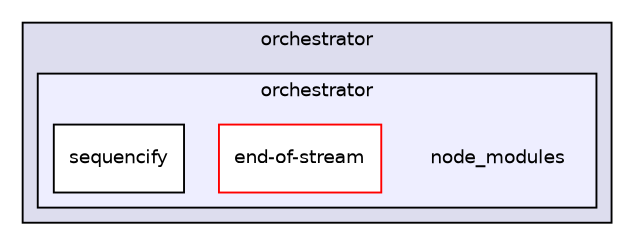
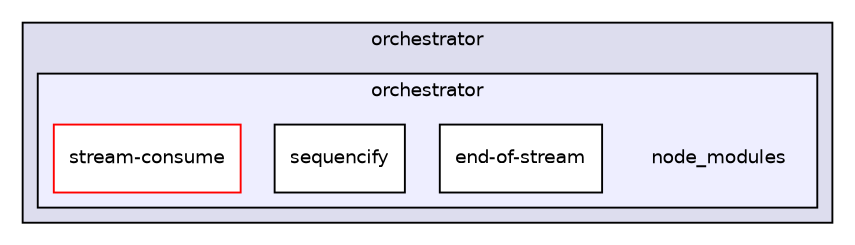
  digraph {
    compound=true
    node [fontname=Helvetica fontsize=10 shape=box color=red fillcolor=white style=filled]
    n1 [label=node_modules shape=plaintext color="" fillcolor="" style=""]
-   n2 [label="end-of-stream"]
+   n2 [color=black label="end-of-stream"]
    n3 [color=black label=sequencify]
+   n4 [label="stream-consume"]
    subgraph cluster_1 {
      bgcolor="#ddddee"
      fontname=Helvetica
      fontsize=10
      label=orchestrator
      pencolor=black
      subgraph cluster_2 {
        bgcolor="#eeeeff"
        fontname=Helvetica
        fontsize=10
        pencolor=black
        n1
        n2
        n3
+       n4
      }
    }
  }
